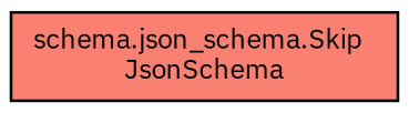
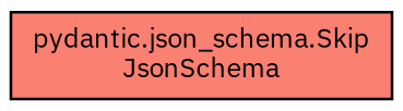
  digraph {
    rankdir=LR
    fontname="IBM Plex Sans"
-   n1 [color=black fillcolor=salmon fontname="IBM Plex Sans" fontsize=10 height=0.2 label="schema.json_schema.Skip\lJsonSchema" shape=record style=filled width=0.4]
+   n1 [color=black fillcolor=salmon fontname="IBM Plex Sans" fontsize=10 height=0.2 label="pydantic.json_schema.Skip\lJsonSchema" shape=record style=filled width=0.4]
  }
